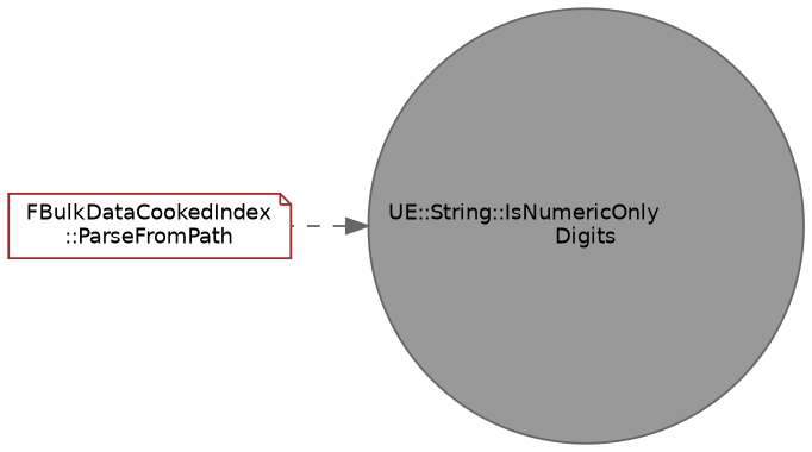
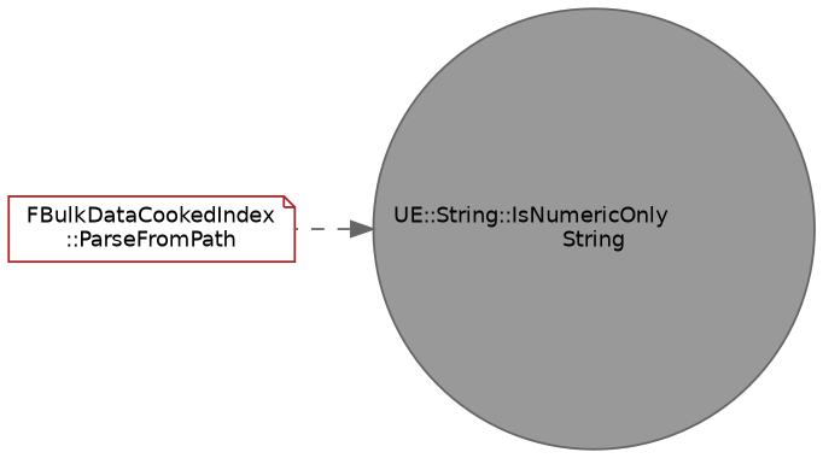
  digraph {
    rankdir=RL
    node [fontname=Helvetica fontsize=10 style=filled]
-   n1 [color=gray40 fillcolor=grey60 fontcolor=black height=0.2 label="UE::String::IsNumericOnly\lDigits" shape=circle width=0.4]
+   n1 [color=gray40 fillcolor=grey60 fontcolor=black height=0.2 label="UE::String::IsNumericOnly\lString" shape=circle width=0.4]
    n2 [color=brown fillcolor=white height=0.2 label="FBulkDataCookedIndex\l::ParseFromPath" shape=note width=0.4]
    n1 -> n2 [color=gray40 dir=back fontname=Helvetica fontsize=10 labelfontname=Helvetica labelfontsize=10 style=dashed]
  }
